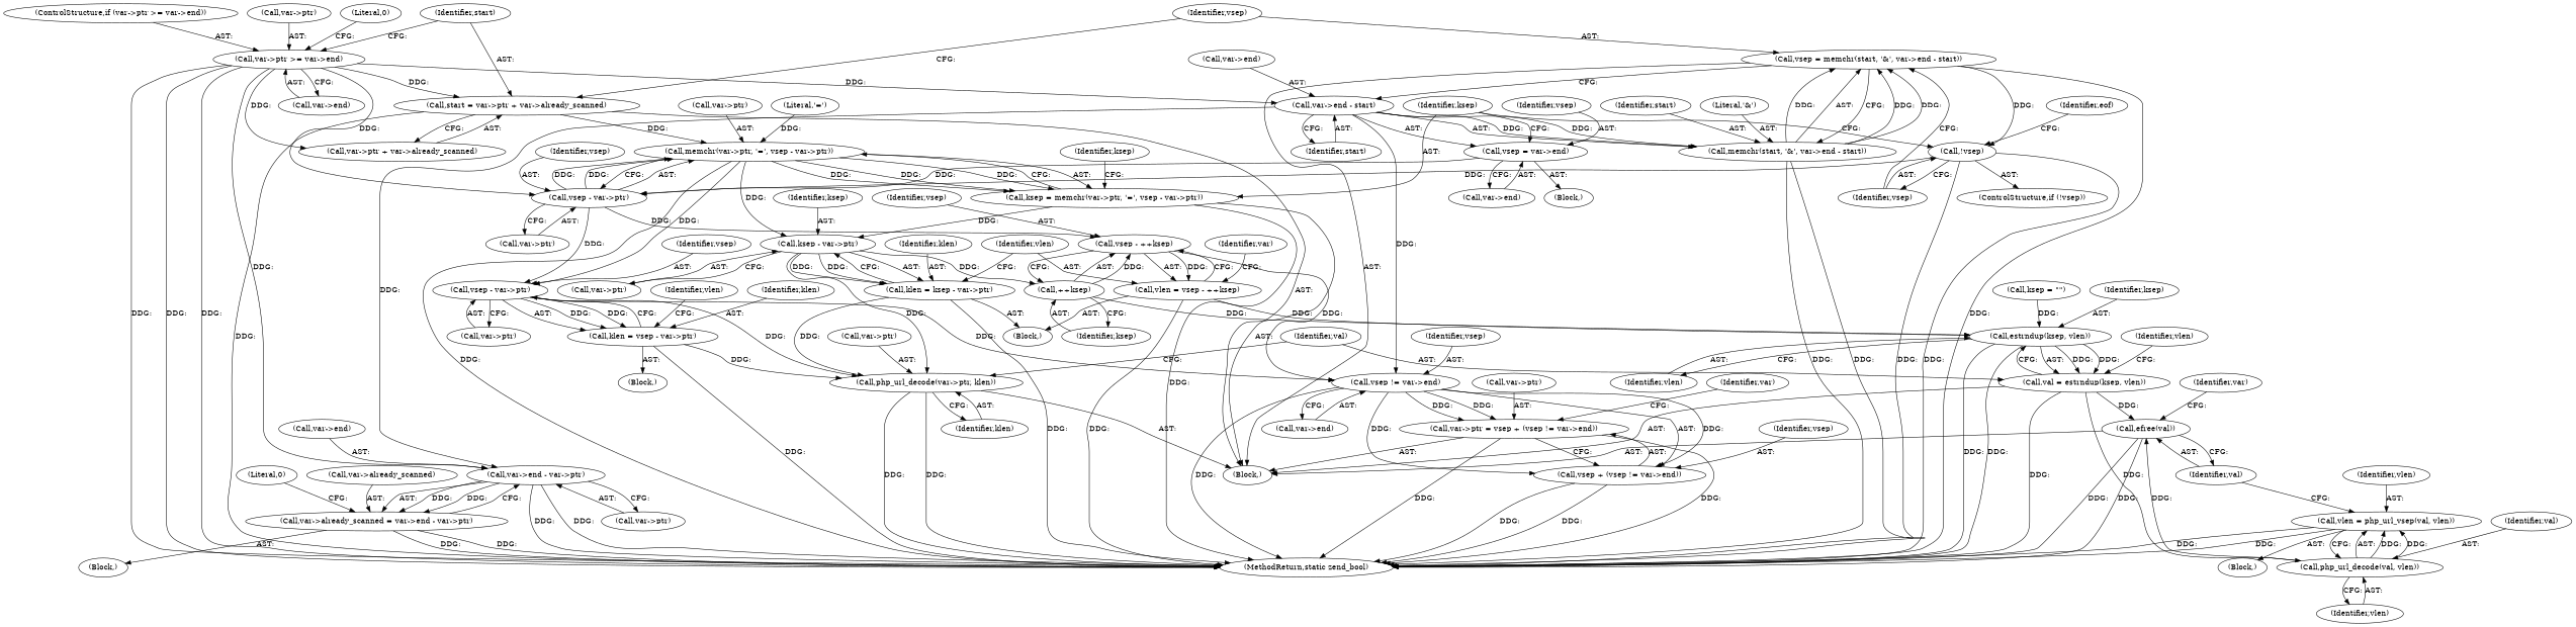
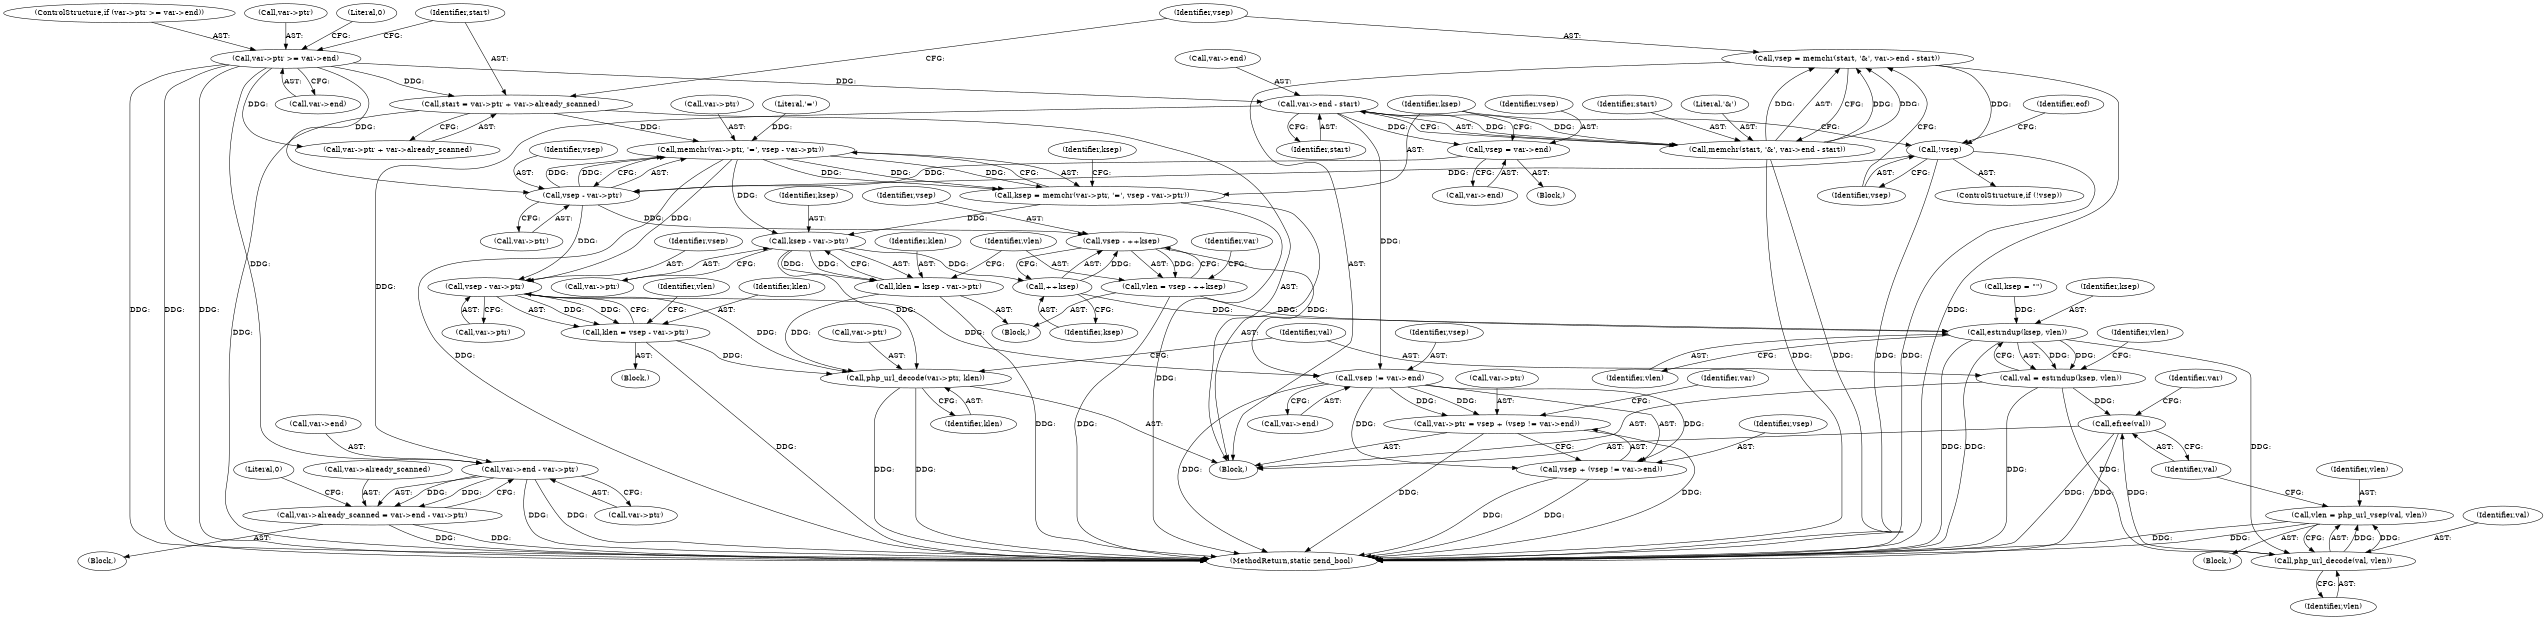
  digraph {
    n1 [label="(Call,start = var->ptr + var->already_scanned)"]
    n2 [label="(MethodReturn,static zend_bool)"]
    n3 [label="(Block,)"]
    n4 [label="(Call,var->ptr + var->already_scanned)"]
    n5 [label="(Call,memchr(var->ptr, '=', vsep - var->ptr))"]
    n6 [label="(Call,var->end - start)"]
    n7 [label="(Call,var->end - var->ptr)"]
    n8 [label="(Call,memchr(start, '&', var->end - start))"]
    n9 [label="(Call,vsep != var->end)"]
    n10 [label="(Call,vsep = var->end)"]
    n11 [label="(Identifier,start)"]
    n12 [label="(Call,var->ptr >= var->end)"]
    n13 [label="(Call,vsep - var->ptr)"]
    n14 [label="(Call,var->end)"]
    n15 [label="(Call,vsep - ++ksep)"]
    n16 [label="(Call,vsep - var->ptr)"]
    n17 [label="(Call,var->ptr)"]
    n18 [label="(Call,var->already_scanned = var->end - var->ptr)"]
    n19 [label="(Call,var->ptr)"]
    n20 [label="(ControlStructure,if (var->ptr >= var->end))"]
    n21 [label="(Call,vsep = memchr(start, '&', var->end - start))"]
    n22 [label="(Call,var->ptr = vsep + (vsep != var->end))"]
    n23 [label="(Call,vsep + (vsep != var->end))"]
    n24 [label="(Call,var->end)"]
    n25 [label="(Block,)"]
    n26 [label="(Call,var->end)"]
    n27 [label="(Call,!vsep)"]
    n28 [label="(Identifier,vsep)"]
    n29 [label="(ControlStructure,if (!vsep))"]
    n30 [label="(Call,ksep = memchr(var->ptr, '=', vsep - var->ptr))"]
    n31 [label="(Call,ksep - var->ptr)"]
    n32 [label="(Call,++ksep)"]
    n33 [label="(Call,vlen = vsep - ++ksep)"]
    n34 [label="(Call,php_url_decode(var->ptr, klen))"]
    n35 [label="(Call,klen = vsep - var->ptr)"]
    n36 [label="(Call,var->ptr)"]
    n37 [label="(Call,klen = ksep - var->ptr)"]
    n38 [label="(Call,var->ptr)"]
    n39 [label="(Block,)"]
    n40 [label="(Identifier,klen)"]
    n41 [label="(Call,estrndup(ksep, vlen))"]
    n42 [label="(Identifier,ksep)"]
    n43 [label="(Call,val = estrndup(ksep, vlen))"]
    n44 [label="(Call,php_url_decode(val, vlen))"]
    n45 [label="(Identifier,vlen)"]
    n46 [label="(Call,efree(val))"]
    n47 [label="(Call,vlen = php_url_vsep(val, vlen))"]
    n48 [label="(Identifier,vlen)"]
    n49 [label="(Identifier,val)"]
    n50 [label="(Block,)"]
    n51 [label="(Block,)"]
    n52 [label="(Block,)"]
    n53 [label="(Identifier,ksep)"]
    n54 [label="(Identifier,vsep)"]
    n55 [label="(Identifier,vlen)"]
    n56 [label="(Identifier,ksep)"]
    n57 [label="(Identifier,vsep)"]
    n58 [label="(Call,ksep = \"\")"]
    n59 [label="(Call,var->already_scanned)"]
    n60 [label="(Identifier,var)"]
    n61 [label="(Identifier,klen)"]
    n62 [label="(Call,var->ptr)"]
    n63 [label="(Identifier,val)"]
    n64 [label="(Identifier,klen)"]
    n65 [label="(Literal,'&')"]
    n66 [label="(Identifier,vlen)"]
    n67 [label="(Identifier,var)"]
    n68 [label="(Call,var->ptr)"]
    n69 [label="(Literal,0)"]
    n70 [label="(Identifier,vlen)"]
    n71 [label="(Identifier,val)"]
    n72 [label="(Identifier,vsep)"]
    n73 [label="(Literal,0)"]
    n74 [label="(Identifier,var)"]
    n75 [label="(Identifier,start)"]
    n76 [label="(Identifier,vlen)"]
    n77 [label="(Call,var->end)"]
    n78 [label="(Identifier,ksep)"]
    n79 [label="(Identifier,vsep)"]
    n80 [label="(Identifier,start)"]
    n81 [label="(Call,var->ptr)"]
    n82 [label="(Literal,'=')"]
    n83 [label="(Identifier,ksep)"]
    n84 [label="(Identifier,vsep)"]
    n85 [label="(Identifier,vsep)"]
    n86 [label="(Identifier,eof)"]
    n87 [label="(Call,var->ptr)"]
    n88 [label="(Call,var->end)"]
    n89 [label="(Identifier,vsep)"]
    n1 -> n2 [label="DDG: "]
    n1 -> n3 [label="AST: "]
    n1 -> n4 [label="CFG: "]
    n1 -> n5 [label="DDG: "]
    n4 -> n1 [label="AST: "]
    n5 -> n2 [label="DDG: "]
    n5 -> n13 [label="CFG: "]
    n5 -> n16 [label="DDG: "]
    n5 -> n30 [label="AST: "]
    n5 -> n30 [label="DDG: "]
    n5 -> n30 [label="DDG: "]
    n5 -> n30 [label="DDG: "]
    n5 -> n31 [label="DDG: "]
    n6 -> n7 [label="DDG: "]
    n6 -> n8 [label="AST: "]
    n6 -> n8 [label="DDG: "]
    n6 -> n8 [label="DDG: "]
    n6 -> n9 [label="DDG: "]
-   n6 -> n10 [label="AST: "]
+   n6 -> n10 [label="DDG: "]
    n6 -> n11 [label="CFG: "]
    n7 -> n2 [label="DDG: "]
    n7 -> n2 [label="DDG: "]
    n7 -> n18 [label="AST: "]
    n7 -> n18 [label="DDG: "]
    n7 -> n18 [label="DDG: "]
    n7 -> n19 [label="CFG: "]
    n8 -> n2 [label="DDG: "]
    n8 -> n2 [label="DDG: "]
-   n21 -> n6 [label="CFG: "]
+   n8 -> n6 [label="CFG: "]
    n8 -> n21 [label="AST: "]
    n8 -> n21 [label="DDG: "]
    n8 -> n21 [label="DDG: "]
    n8 -> n21 [label="DDG: "]
    n9 -> n2 [label="DDG: "]
    n9 -> n22 [label="DDG: "]
    n9 -> n22 [label="DDG: "]
    n9 -> n23 [label="AST: "]
    n9 -> n23 [label="DDG: "]
    n9 -> n23 [label="DDG: "]
    n9 -> n24 [label="CFG: "]
    n10 -> n13 [label="DDG: "]
    n10 -> n25 [label="AST: "]
    n10 -> n26 [label="CFG: "]
    n11 -> n6 [label="AST: "]
    n12 -> n1 [label="DDG: "]
    n12 -> n2 [label="DDG: "]
    n12 -> n2 [label="DDG: "]
    n12 -> n2 [label="DDG: "]
    n12 -> n4 [label="DDG: "]
    n12 -> n6 [label="DDG: "]
    n12 -> n7 [label="DDG: "]
    n12 -> n13 [label="DDG: "]
    n12 -> n14 [label="CFG: "]
    n13 -> n5 [label="AST: "]
    n13 -> n5 [label="DDG: "]
    n13 -> n5 [label="DDG: "]
    n13 -> n15 [label="DDG: "]
    n13 -> n16 [label="DDG: "]
    n13 -> n17 [label="CFG: "]
    n14 -> n12 [label="AST: "]
    n15 -> n9 [label="DDG: "]
    n15 -> n32 [label="CFG: "]
    n15 -> n33 [label="AST: "]
    n15 -> n33 [label="DDG: "]
    n16 -> n9 [label="DDG: "]
    n16 -> n34 [label="DDG: "]
    n16 -> n35 [label="AST: "]
    n16 -> n35 [label="DDG: "]
    n16 -> n35 [label="DDG: "]
    n16 -> n36 [label="CFG: "]
    n17 -> n13 [label="AST: "]
    n18 -> n2 [label="DDG: "]
    n18 -> n2 [label="DDG: "]
    n18 -> n7 [label="CFG: "]
    n18 -> n52 [label="AST: "]
    n19 -> n7 [label="AST: "]
    n20 -> n12 [label="AST: "]
    n21 -> n2 [label="DDG: "]
    n21 -> n3 [label="AST: "]
    n21 -> n8 [label="CFG: "]
    n21 -> n27 [label="DDG: "]
    n22 -> n2 [label="DDG: "]
    n22 -> n2 [label="DDG: "]
    n22 -> n3 [label="AST: "]
    n22 -> n23 [label="CFG: "]
    n23 -> n2 [label="DDG: "]
    n23 -> n2 [label="DDG: "]
    n23 -> n22 [label="AST: "]
    n24 -> n9 [label="AST: "]
    n26 -> n10 [label="AST: "]
    n27 -> n2 [label="DDG: "]
    n27 -> n2 [label="DDG: "]
    n27 -> n13 [label="DDG: "]
    n27 -> n28 [label="CFG: "]
    n27 -> n29 [label="AST: "]
    n28 -> n21 [label="CFG: "]
    n28 -> n27 [label="AST: "]
    n30 -> n2 [label="DDG: "]
    n30 -> n3 [label="AST: "]
    n30 -> n5 [label="CFG: "]
    n30 -> n31 [label="DDG: "]
    n31 -> n32 [label="DDG: "]
    n31 -> n34 [label="DDG: "]
    n31 -> n37 [label="AST: "]
    n31 -> n37 [label="DDG: "]
    n31 -> n37 [label="DDG: "]
    n31 -> n38 [label="CFG: "]
    n32 -> n15 [label="AST: "]
    n32 -> n15 [label="DDG: "]
    n32 -> n41 [label="DDG: "]
    n32 -> n42 [label="CFG: "]
    n33 -> n2 [label="DDG: "]
    n33 -> n15 [label="CFG: "]
    n33 -> n39 [label="AST: "]
    n33 -> n41 [label="DDG: "]
    n34 -> n2 [label="DDG: "]
    n34 -> n2 [label="DDG: "]
    n34 -> n3 [label="AST: "]
    n34 -> n40 [label="CFG: "]
    n35 -> n2 [label="DDG: "]
    n35 -> n16 [label="CFG: "]
    n35 -> n34 [label="DDG: "]
    n35 -> n51 [label="AST: "]
    n36 -> n16 [label="AST: "]
    n37 -> n2 [label="DDG: "]
    n37 -> n31 [label="CFG: "]
    n37 -> n34 [label="DDG: "]
    n37 -> n39 [label="AST: "]
    n38 -> n31 [label="AST: "]
    n40 -> n34 [label="AST: "]
    n41 -> n2 [label="DDG: "]
    n41 -> n2 [label="DDG: "]
    n41 -> n43 [label="AST: "]
    n41 -> n43 [label="DDG: "]
    n41 -> n43 [label="DDG: "]
+   n41 -> n44 [label="DDG: "]
    n41 -> n45 [label="CFG: "]
    n42 -> n32 [label="AST: "]
    n43 -> n2 [label="DDG: "]
    n43 -> n3 [label="AST: "]
    n43 -> n41 [label="CFG: "]
    n43 -> n44 [label="DDG: "]
    n43 -> n46 [label="DDG: "]
    n44 -> n46 [label="DDG: "]
    n44 -> n47 [label="AST: "]
    n44 -> n47 [label="DDG: "]
    n44 -> n47 [label="DDG: "]
    n44 -> n48 [label="CFG: "]
    n45 -> n41 [label="AST: "]
    n46 -> n2 [label="DDG: "]
    n46 -> n2 [label="DDG: "]
    n46 -> n3 [label="AST: "]
    n46 -> n49 [label="CFG: "]
    n47 -> n2 [label="DDG: "]
    n47 -> n2 [label="DDG: "]
    n47 -> n44 [label="CFG: "]
    n47 -> n50 [label="AST: "]
    n48 -> n44 [label="AST: "]
    n49 -> n46 [label="AST: "]
    n49 -> n47 [label="CFG: "]
    n53 -> n31 [label="AST: "]
    n54 -> n10 [label="AST: "]
    n55 -> n35 [label="CFG: "]
    n56 -> n30 [label="CFG: "]
    n57 -> n9 [label="AST: "]
    n58 -> n41 [label="DDG: "]
    n59 -> n18 [label="AST: "]
    n60 -> n22 [label="CFG: "]
    n61 -> n37 [label="AST: "]
    n62 -> n5 [label="AST: "]
    n63 -> n44 [label="AST: "]
    n64 -> n35 [label="AST: "]
    n65 -> n8 [label="AST: "]
    n66 -> n33 [label="AST: "]
    n66 -> n37 [label="CFG: "]
    n67 -> n33 [label="CFG: "]
    n68 -> n34 [label="AST: "]
    n69 -> n18 [label="CFG: "]
    n70 -> n47 [label="AST: "]
    n71 -> n34 [label="CFG: "]
    n71 -> n43 [label="AST: "]
    n72 -> n13 [label="AST: "]
    n73 -> n12 [label="CFG: "]
    n74 -> n46 [label="CFG: "]
    n75 -> n1 [label="AST: "]
    n75 -> n12 [label="CFG: "]
    n76 -> n43 [label="CFG: "]
    n77 -> n7 [label="AST: "]
    n78 -> n41 [label="AST: "]
    n79 -> n23 [label="AST: "]
    n80 -> n8 [label="AST: "]
    n81 -> n12 [label="AST: "]
    n82 -> n5 [label="DDG: "]
    n83 -> n10 [label="CFG: "]
    n83 -> n27 [label="CFG: "]
    n83 -> n30 [label="AST: "]
    n84 -> n15 [label="AST: "]
    n85 -> n16 [label="AST: "]
    n86 -> n27 [label="CFG: "]
    n87 -> n22 [label="AST: "]
    n88 -> n6 [label="AST: "]
    n89 -> n1 [label="CFG: "]
    n89 -> n21 [label="AST: "]
  }
